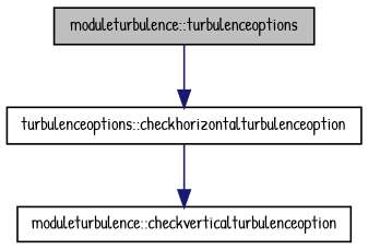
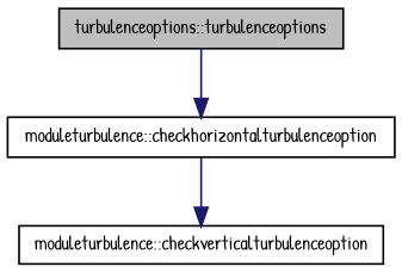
  digraph {
    fontname="Patrick Hand"
    rankdir=TB
    node [color=black fillcolor=white fontname="Patrick Hand" fontsize=10 shape=record style=filled]
    edge [color=midnightblue fontname="Patrick Hand" fontsize=10 labelfontname=Helvetica labelfontsize=10 style=solid]
-   n1 [fillcolor=grey75 fontcolor=black height=0.2 label="moduleturbulence::turbulenceoptions" width=0.4]
-   n2 [height=0.2 label="turbulenceoptions::checkhorizontalturbulenceoption" width=0.4]
+   n1 [fillcolor=grey75 fontcolor=black height=0.2 label="turbulenceoptions::turbulenceoptions" width=0.4]
+   n2 [height=0.2 label="moduleturbulence::checkhorizontalturbulenceoption" width=0.4]
    n3 [height=0.2 label="moduleturbulence::checkverticalturbulenceoption" width=0.4]
    n1 -> n2
    n2 -> n3
  }
